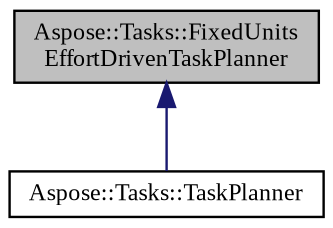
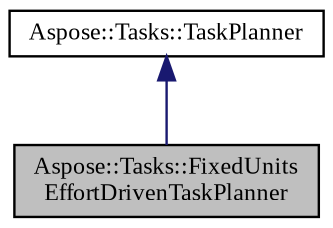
  digraph {
    fontname="Liberation Serif"
    node [color=black fontname="Liberation Serif" fontsize=10 shape=record style=filled]
    n1 [fillcolor=grey75 fontcolor=black height=0.2 label="Aspose::Tasks::FixedUnits\lEffortDrivenTaskPlanner" width=0.4]
    n2 [fillcolor=white height=0.2 label="Aspose::Tasks::TaskPlanner" width=0.4]
-   n1 -> n2 [color=midnightblue dir=back fontname="Liberation Serif" fontsize=10 labelfontname=Helvetica labelfontsize=10 style=solid]
+   n2 -> n1 [color=midnightblue dir=back fontname="Liberation Serif" fontsize=10 labelfontname=Helvetica labelfontsize=10 style=solid]
  }
